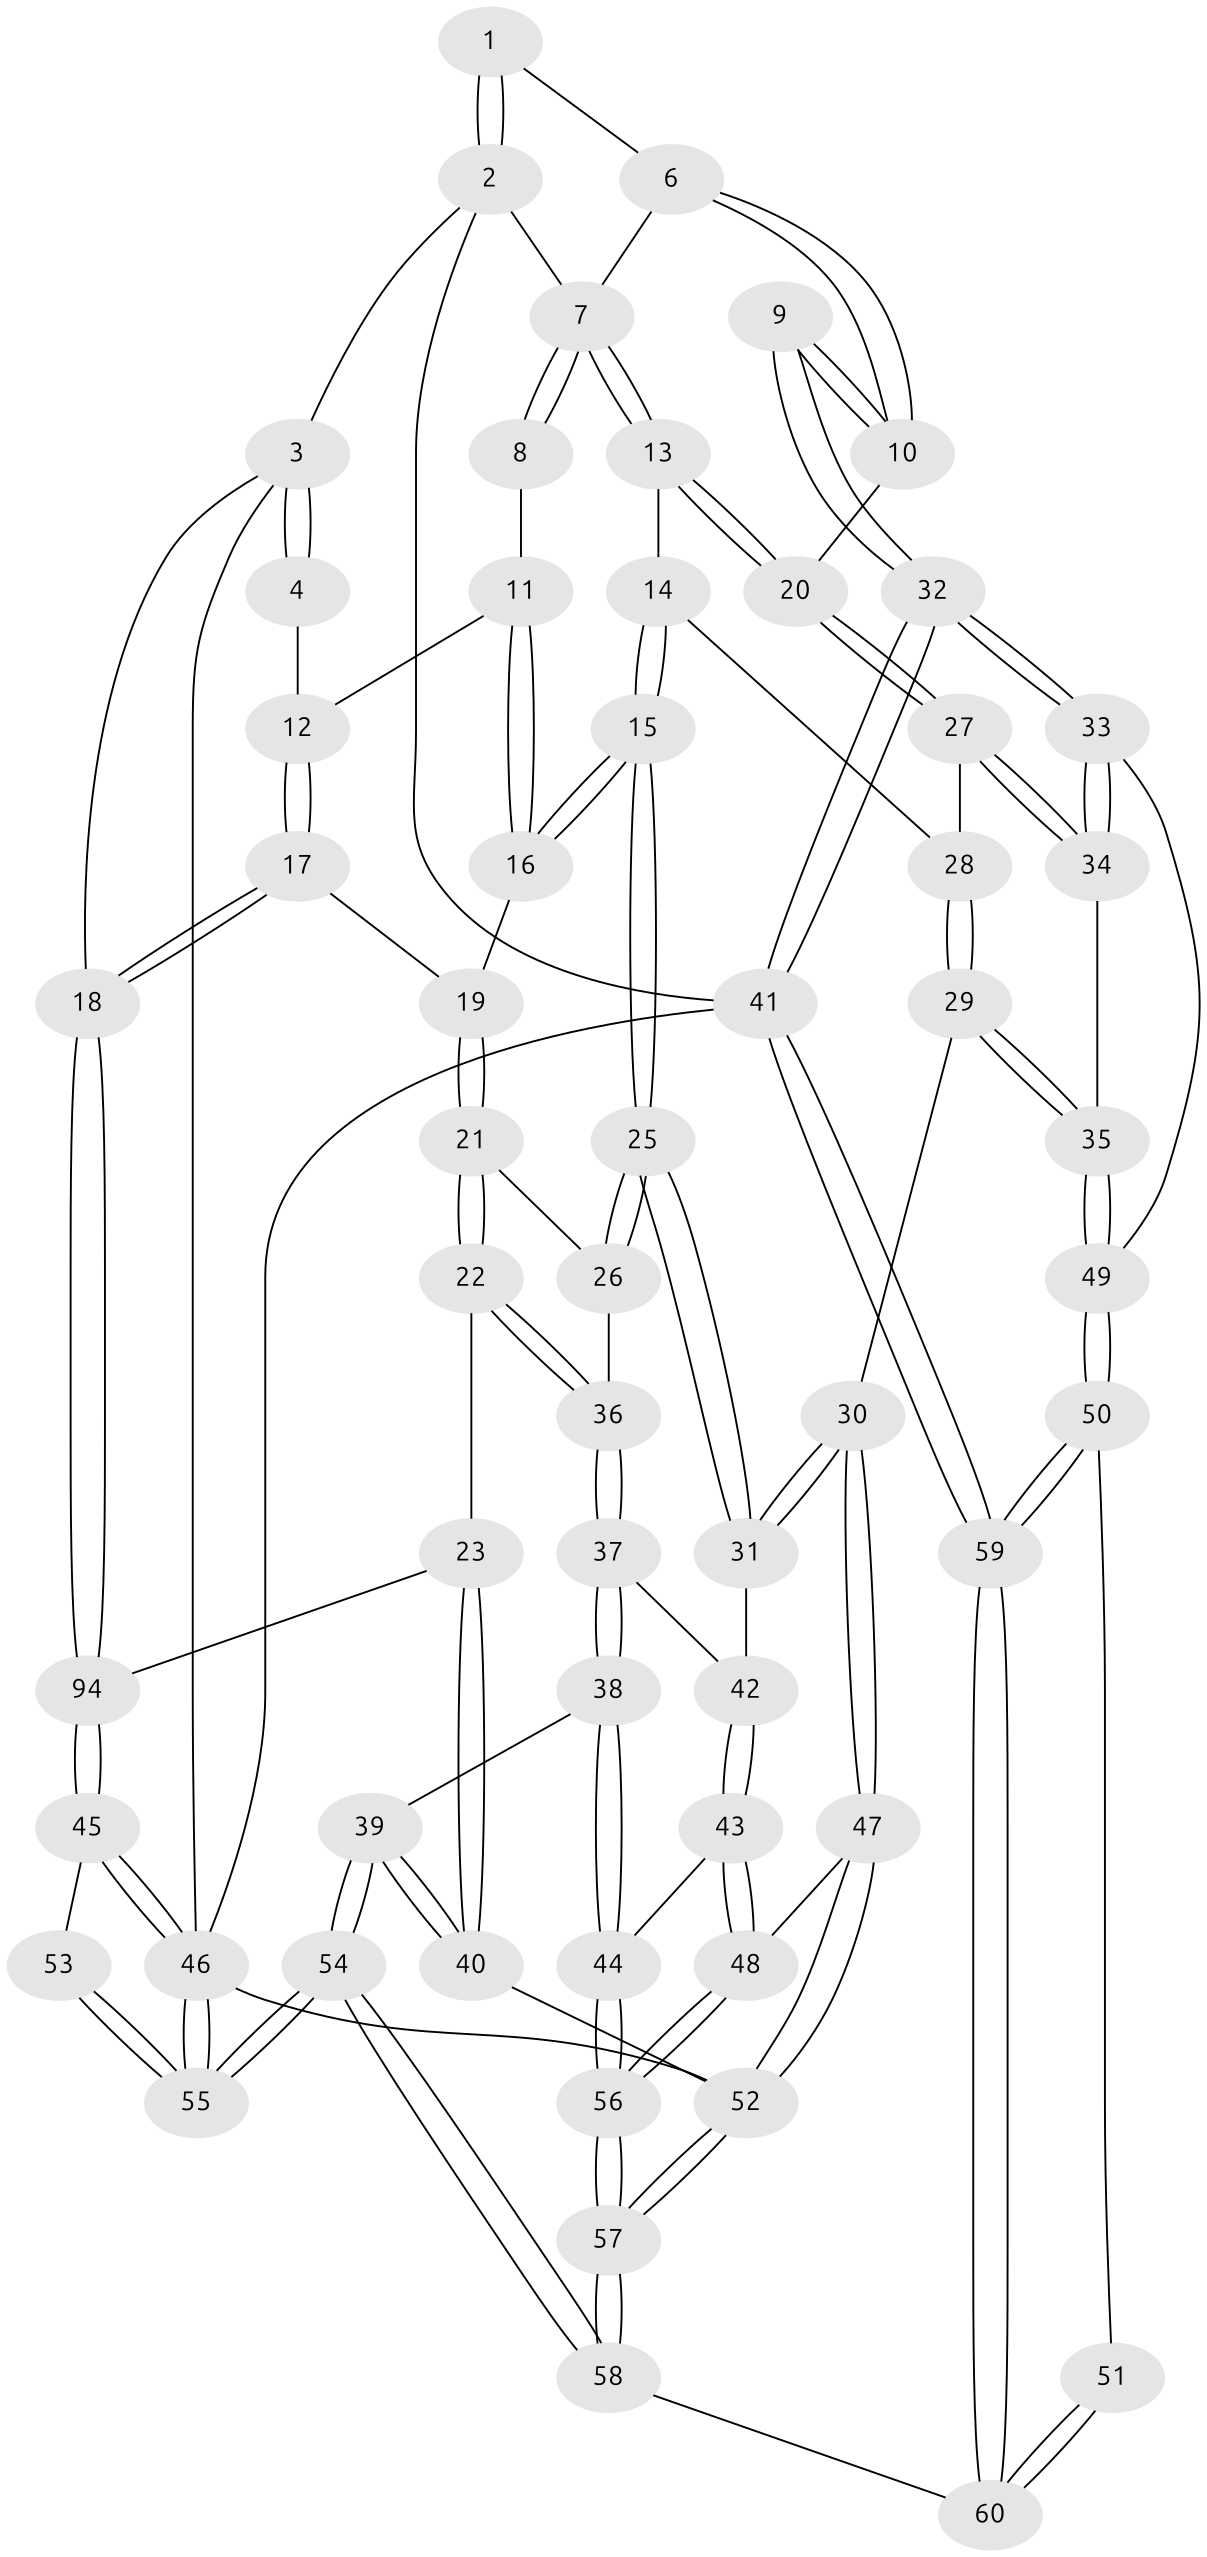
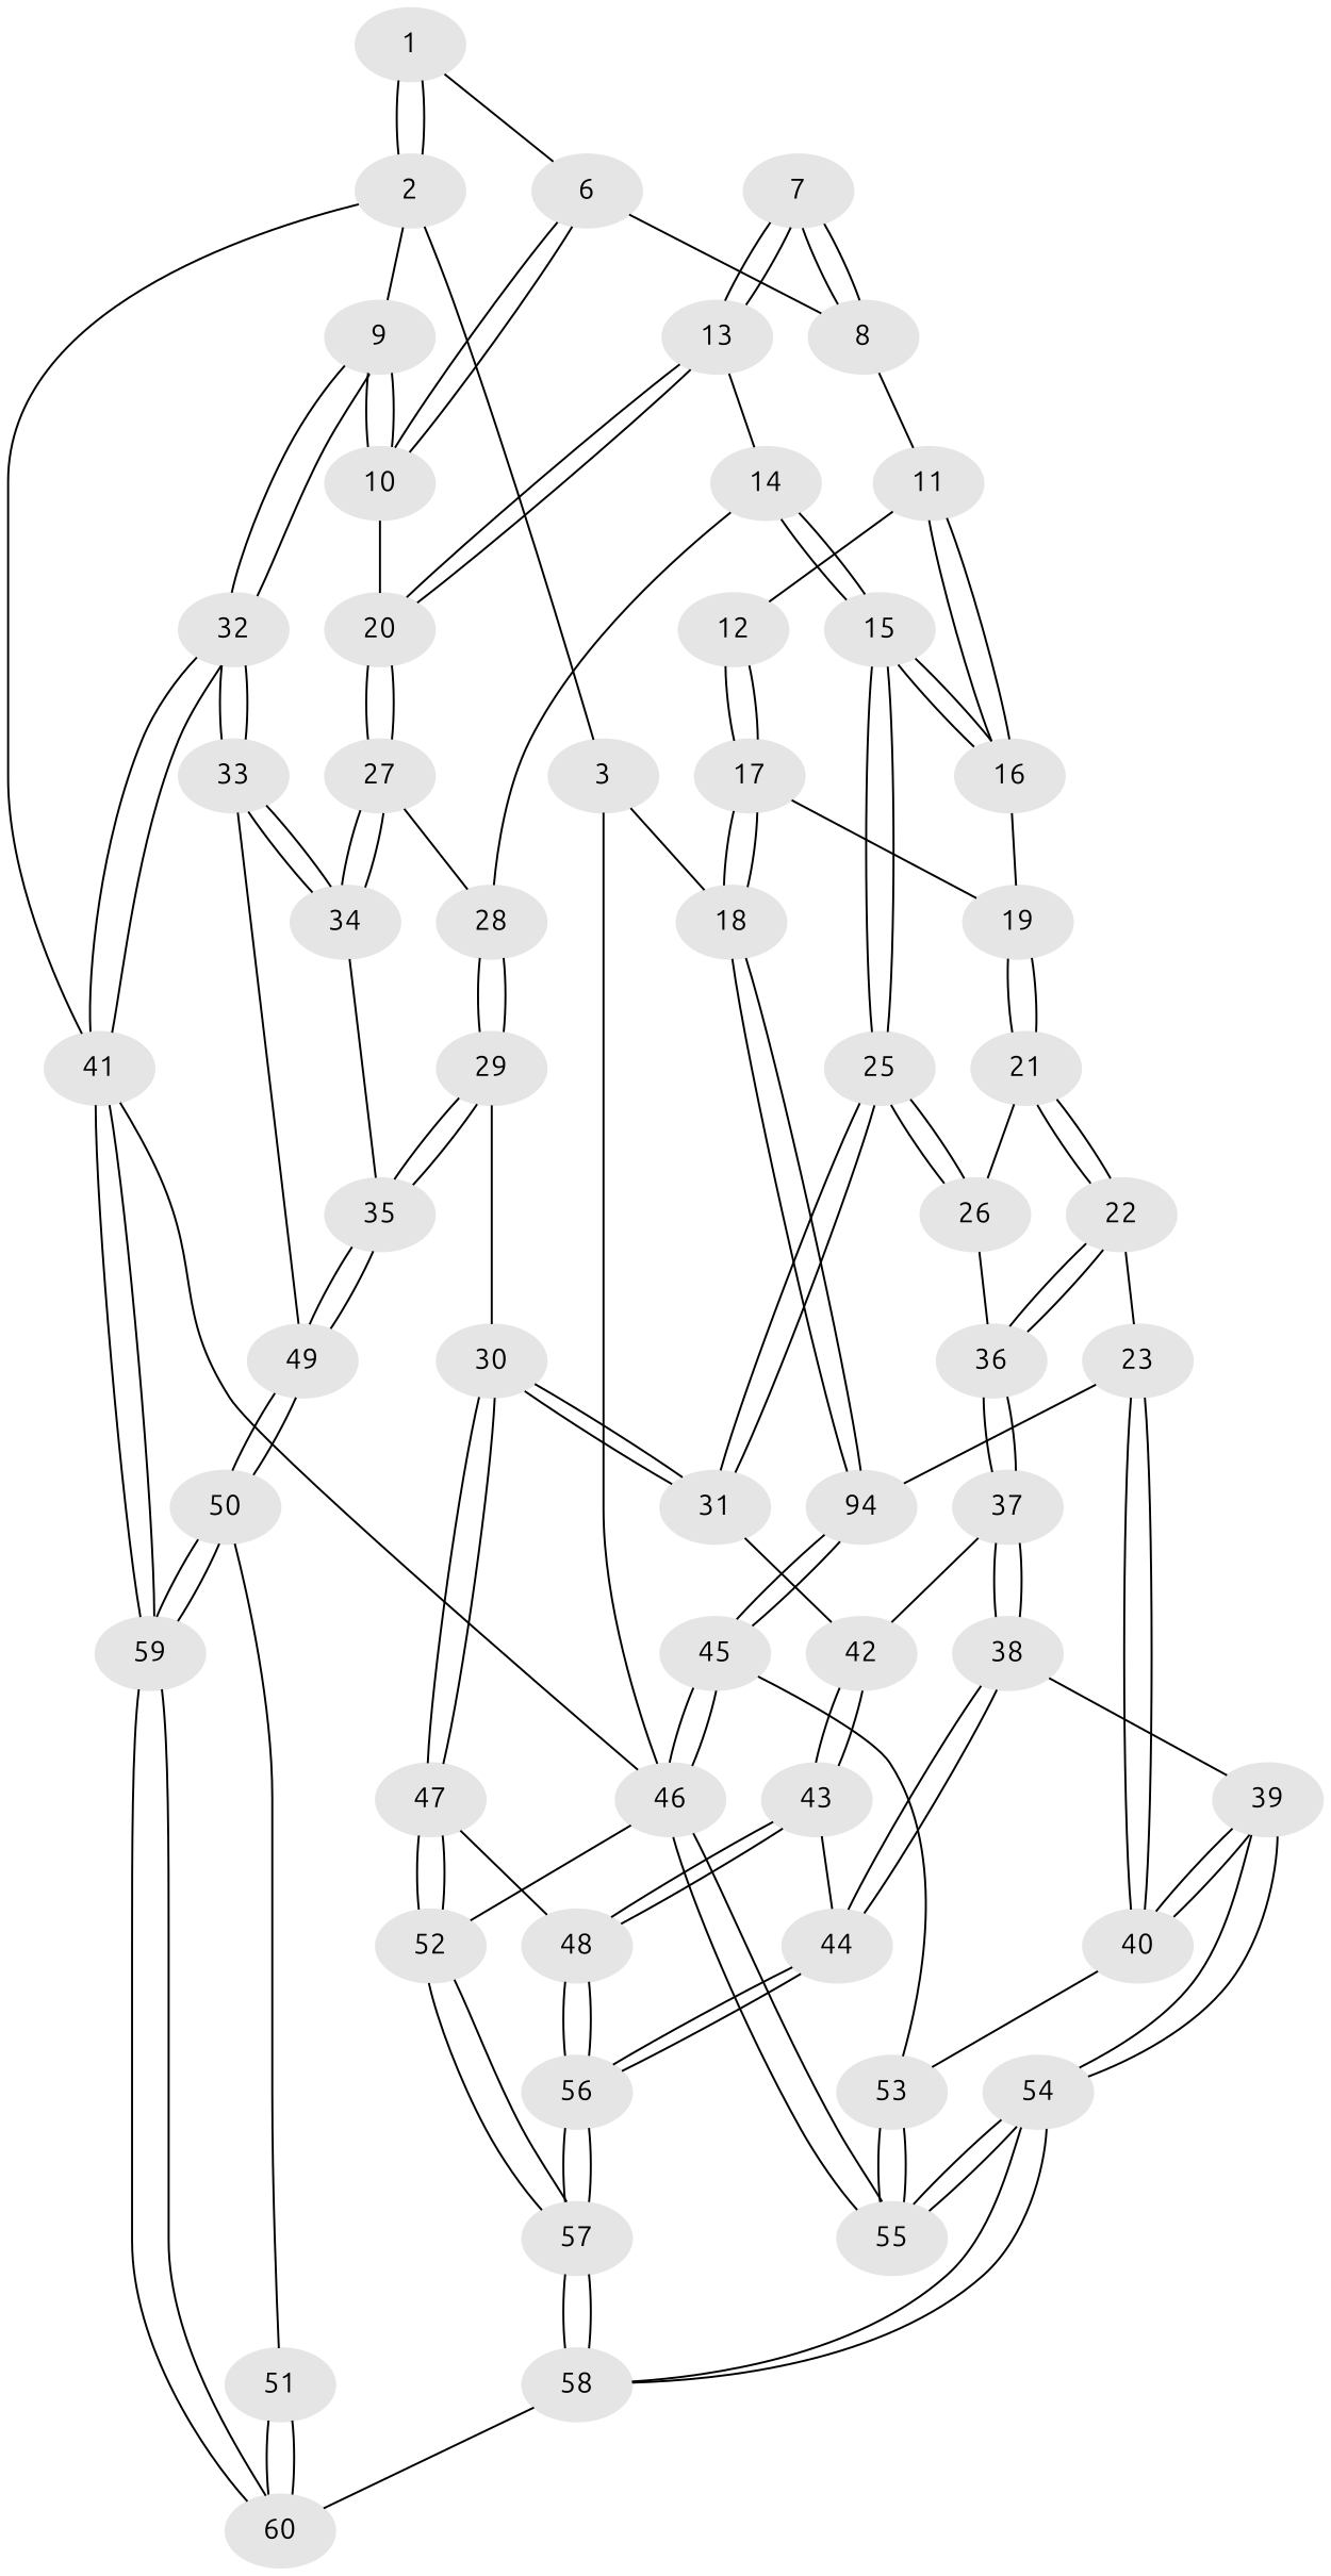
  graph {
    fontname=Ubuntu
    node [color=gray90 fontname=Ubuntu style=filled]
    edge [fontname=Ubuntu]
    1
    2
    6
    3
    9
    41
    7
    10
-   4
    18
    46
    32
    59
    12
    n15 [label=94]
    55
    52
    17
    8
    11
    13
    20
    14
    16
    33
    27
    19
    15
    28
    25
    29
    26
    31
    21
    45
    22
    34
    23
    36
    40
    37
    53
    42
    35
    30
    47
    49
    48
    43
    50
    38
    39
    44
    54
    56
    58
    60
    57
    51
    1 -- 2
    1 -- 2
    1 -- 6
    2 -- 3
-   2 -- 7
+   2 -- 9
    2 -- 41
-   6 -- 7
+   6 -- 8
    6 -- 10
    6 -- 10
-   3 -- 4
-   3 -- 4
    3 -- 18
    3 -- 46
    9 -- 10
    9 -- 10
    9 -- 32
    9 -- 32
    41 -- 46
    41 -- 59
    41 -- 59
    7 -- 8
    7 -- 8
    7 -- 13
    7 -- 13
    10 -- 20
-   4 -- 12
    18 -- n15
    18 -- n15
    46 -- 55
    46 -- 55
    46 -- 52
    32 -- 41
    32 -- 41
    32 -- 33
    32 -- 33
    59 -- 60
    59 -- 60
    12 -- 17
    12 -- 17
    n15 -- 45
    n15 -- 45
    52 -- 57
    52 -- 57
    17 -- 18
    17 -- 18
    17 -- 19
    8 -- 11
    11 -- 12
    11 -- 16
    11 -- 16
    13 -- 20
    13 -- 20
    13 -- 14
    20 -- 27
    20 -- 27
    14 -- 15
    14 -- 15
    14 -- 28
    16 -- 19
    33 -- 34
    33 -- 34
    33 -- 49
    27 -- 28
    27 -- 34
    27 -- 34
    19 -- 21
    19 -- 21
    15 -- 16
    15 -- 16
    15 -- 25
    15 -- 25
    28 -- 29
    28 -- 29
    25 -- 26
    25 -- 26
    25 -- 31
    25 -- 31
    29 -- 35
    29 -- 35
    29 -- 30
    26 -- 36
    31 -- 42
    21 -- 26
    21 -- 22
    21 -- 22
    45 -- 46
    45 -- 46
    45 -- 53
    22 -- 23
    22 -- 36
    22 -- 36
    34 -- 35
    23 -- n15
    23 -- 40
    23 -- 40
    36 -- 37
    36 -- 37
-   40 -- 52
+   40 -- 53
    37 -- 42
    37 -- 38
    37 -- 38
    53 -- 55
    53 -- 55
    42 -- 43
    42 -- 43
    35 -- 49
    35 -- 49
    30 -- 31
    30 -- 31
    30 -- 47
    30 -- 47
    47 -- 52
    47 -- 52
    47 -- 48
    49 -- 50
    49 -- 50
    48 -- 56
    48 -- 56
    43 -- 48
    43 -- 48
    43 -- 44
    50 -- 59
    50 -- 59
    50 -- 51
    38 -- 39
    38 -- 44
    38 -- 44
    39 -- 40
    39 -- 40
    39 -- 54
    39 -- 54
    44 -- 56
    44 -- 56
    54 -- 55
    54 -- 55
    54 -- 58
    54 -- 58
    56 -- 57
    56 -- 57
    58 -- 60
    57 -- 58
    57 -- 58
    51 -- 60
    51 -- 60
  }
